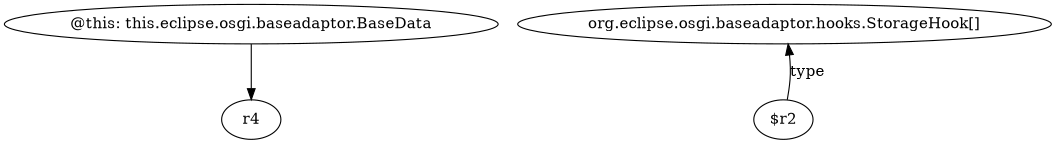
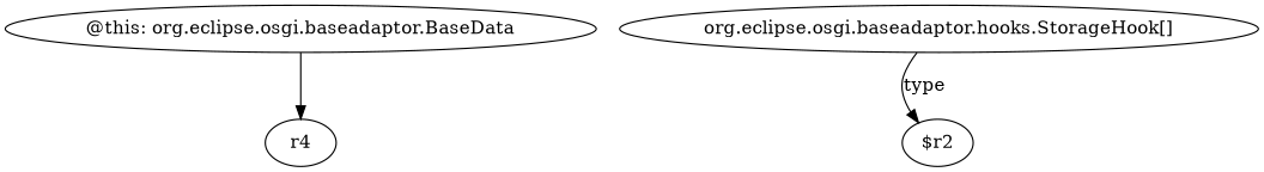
  digraph {
-   n1 [label="@this: this.eclipse.osgi.baseadaptor.BaseData"]
+   n1 [label="@this: org.eclipse.osgi.baseadaptor.BaseData"]
    n2 [label=r4]
    n3 [label="org.eclipse.osgi.baseadaptor.hooks.StorageHook[]"]
    n4 [label="$r2"]
    n1 -> n2
-   n4 -> n3 [label=type]
+   n3 -> n4 [label=type]
  }
